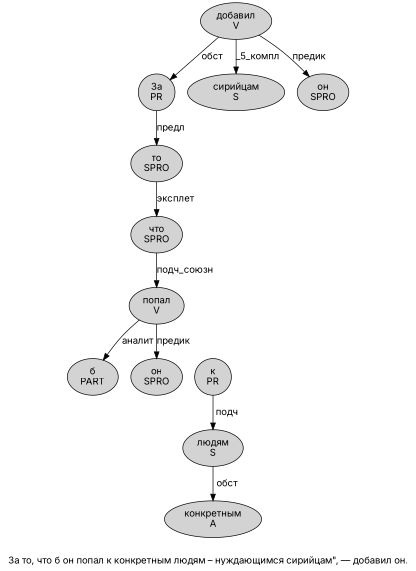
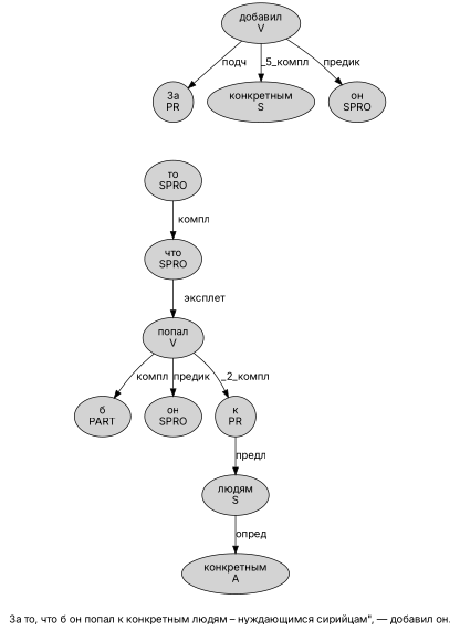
  digraph {
    fontname=Inter
    label="За то, что б он попал к конкретным людям – нуждающимся сирийцам\", — добавил он."
    node [fillcolor=lightgray fontname=Inter penwidth=1 shape=ellipse style=filled]
    edge [fontname=Inter]
    n1 [label="За\nPR"]
    n2 [label="то\nSPRO"]
    n3 [label="что\nSPRO"]
    n4 [label="попал\nV"]
    n5 [label="б\nPART"]
    n6 [label="он\nSPRO"]
    n7 [label="к\nPR"]
    n8 [label="людям\nS"]
    n9 [label="конкретным\nA"]
-   n10 [label="сирийцам\nS"]
+   n10 [label="конкретным\nS"]
    n11 [label="добавил\nV"]
    n12 [label="он\nSPRO"]
-   n1 -> n2 [label="предл"]
-   n2 -> n3 [label="эксплет"]
-   n3 -> n4 [label="подч_союзн"]
-   n4 -> n5 [label="аналит"]
+   n2 -> n3 [label="компл"]
+   n3 -> n4 [label="эксплет"]
+   n4 -> n5 [label="компл"]
    n4 -> n6 [label="предик"]
-   n7 -> n8 [label="подч"]
-   n8 -> n9 [label="обст"]
-   n11 -> n1 [label="обст"]
+   n4 -> n7 [label="_2_компл"]
+   n7 -> n8 [label="предл"]
+   n8 -> n9 [label="опред"]
+   n11 -> n1 [label="подч"]
    n11 -> n10 [label="_5_компл"]
    n11 -> n12 [label="предик"]
  }
